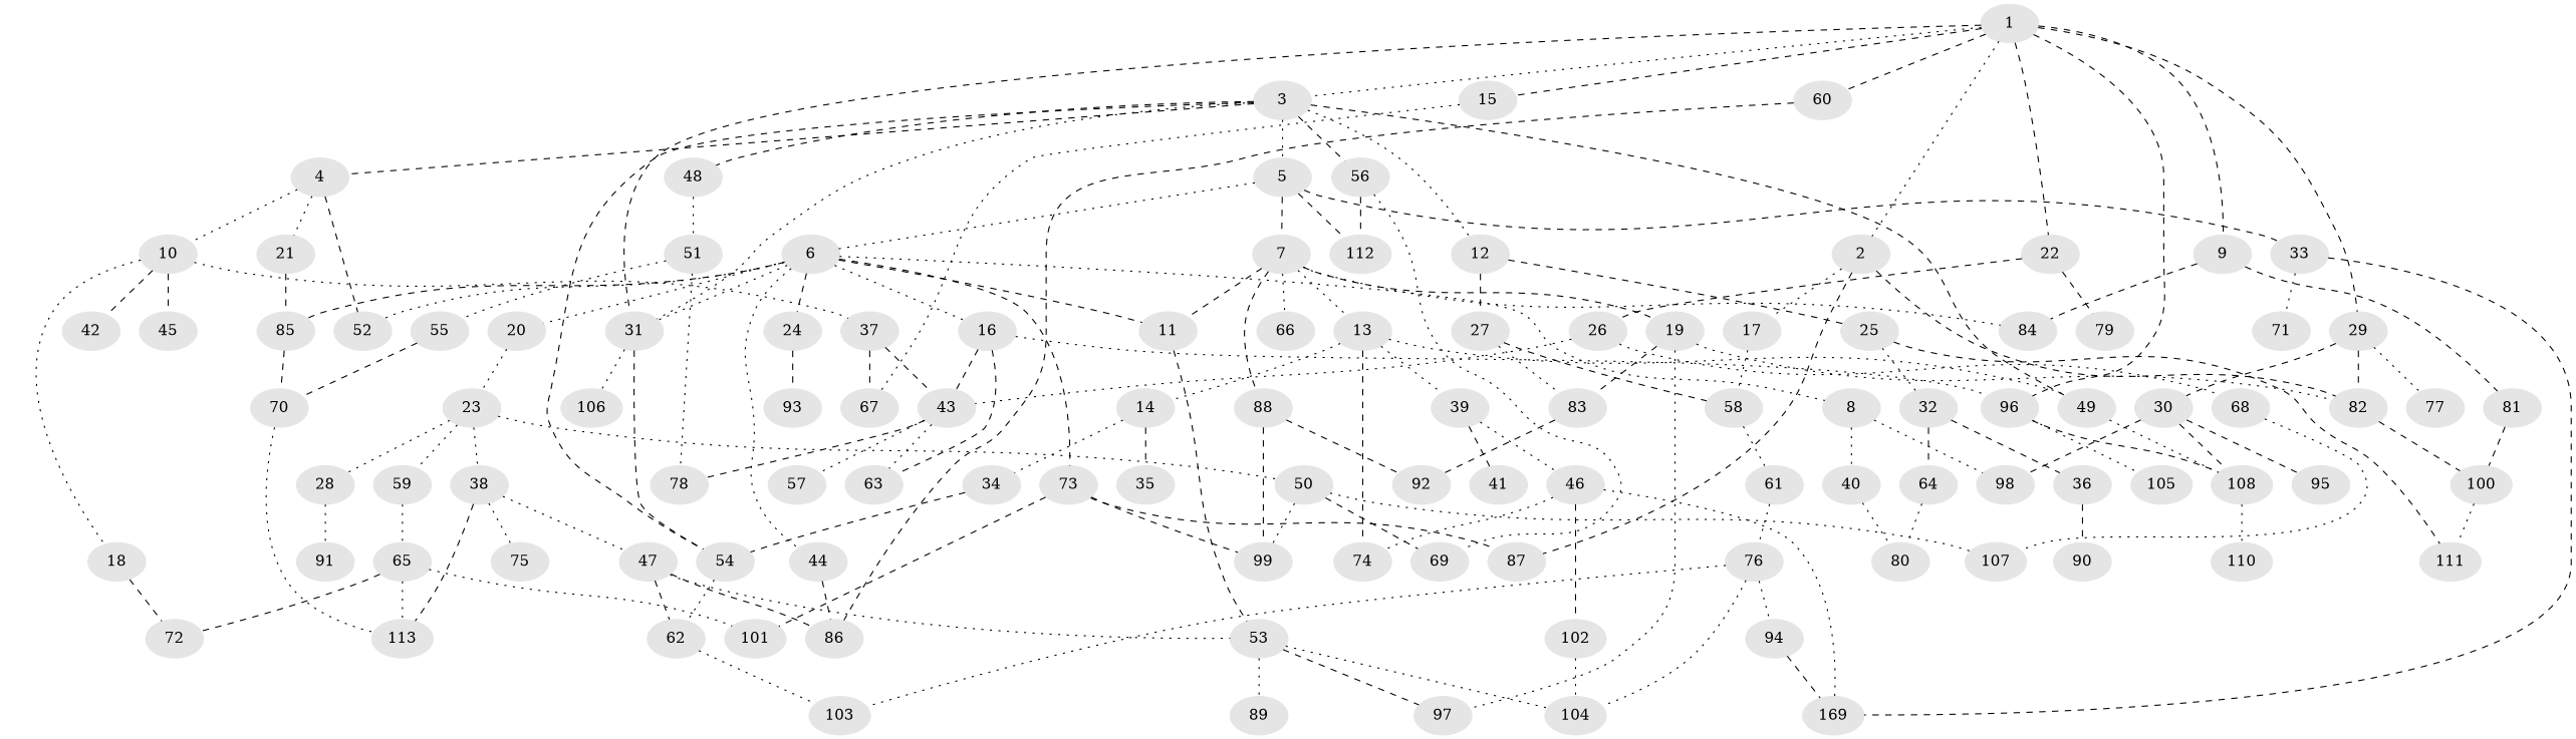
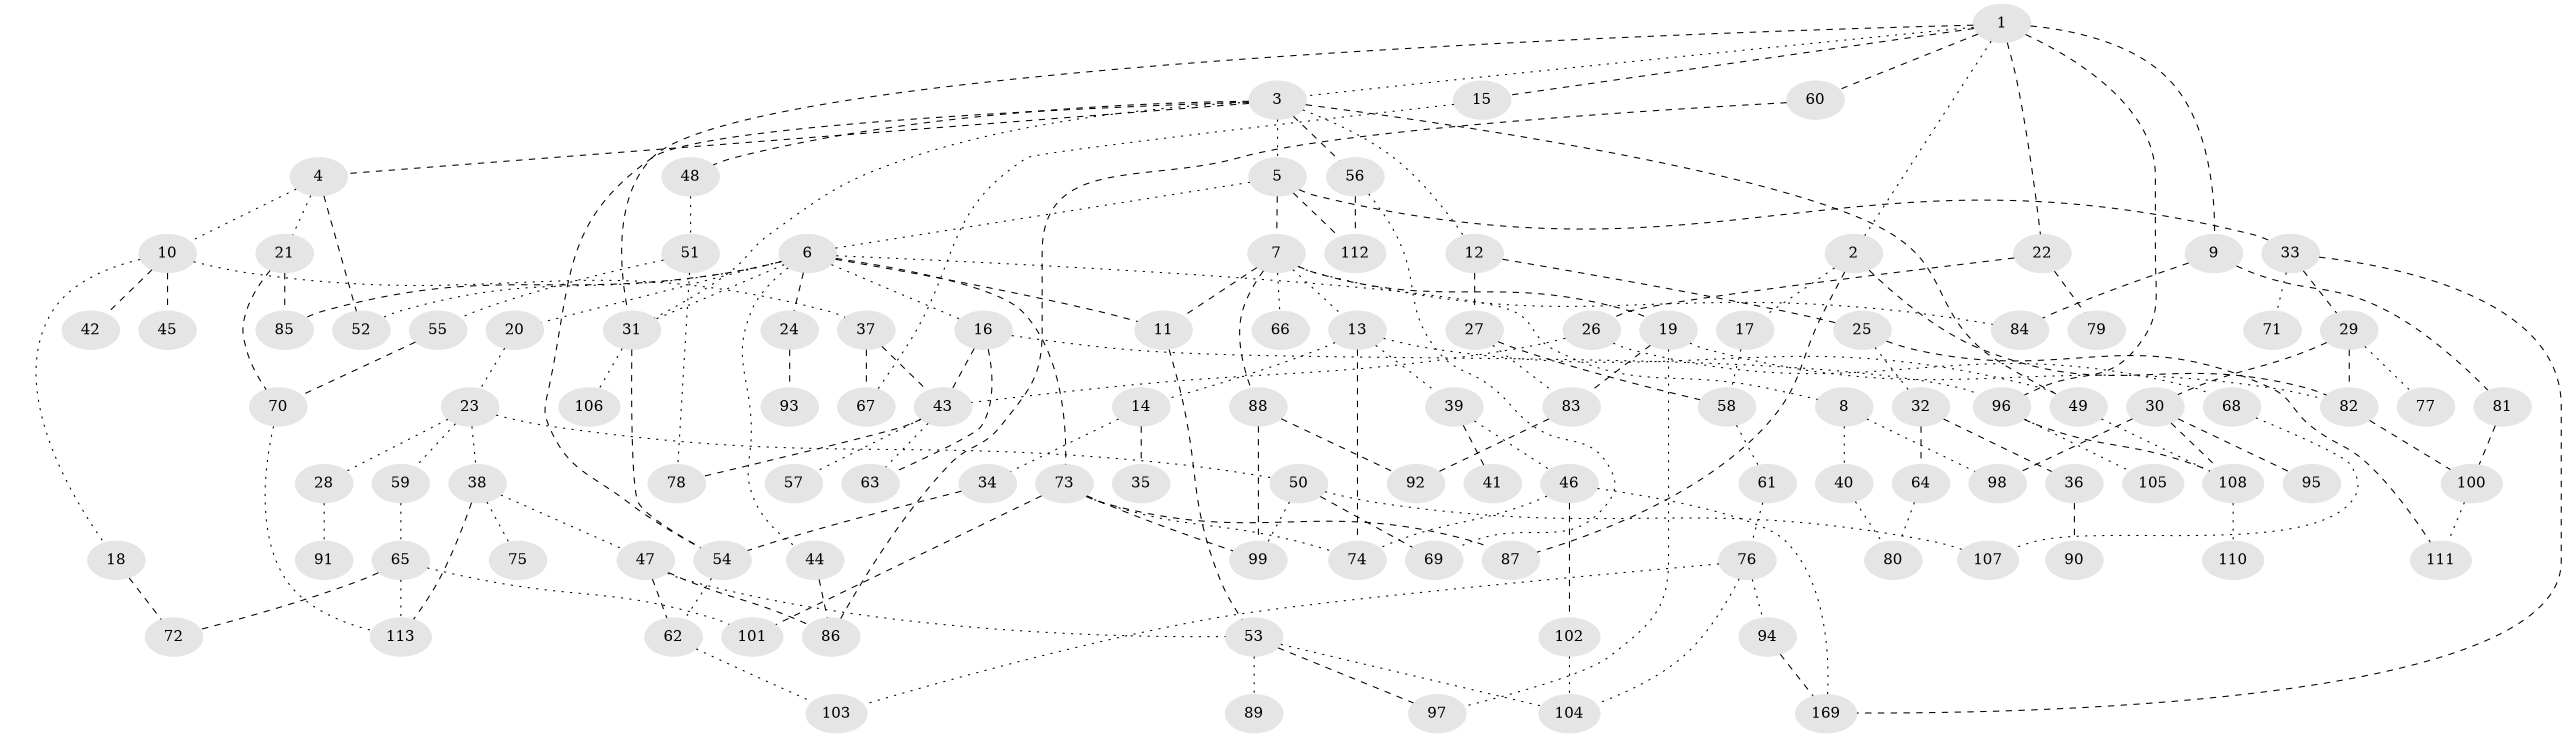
  graph {
    node [color=gray90 style=filled]
    edge [style=dashed]
    1
    2
    3
    9
    15
    22
    29
    31
    60
    96
    17
    82
    87
    4
    5
    12
    48
    49
    54
    56
    84
    81
    67
    26
    79
    30
    77
    106
    86
    108
    105
    58
    100
    10
    21
    52
    6
    7
    33
    112
    25
    27
    51
    62
    69
    18
    37
    42
    45
    85
    70
    8
    11
    16
    20
    24
    44
    73
    13
    19
    66
    88
    71
    n64 [label=169]
    40
    98
    53
    43
    63
    23
    93
    74
    99
    101
    14
    39
    83
    97
    92
    80
    72
    32
    36
    64
    89
    104
    111
    34
    35
    41
    46
    57
    78
    61
    28
    38
    50
    59
    113
    68
    91
    47
    75
    107
    65
    95
    110
    90
    102
    103
    55
    76
    94
    1 -- 2 [style=dotted]
    1 -- 3 [style=dotted]
    1 -- 9
    1 -- 15
    1 -- 22
-   1 -- 29
+   33 -- 29
    1 -- 31
    1 -- 60
    1 -- 96
    2 -- 17 [style=dotted]
    2 -- 82
    2 -- 87
    3 -- 31 [style=dotted]
    3 -- 4
    3 -- 5 [style=dotted]
    3 -- 12 [style=dotted]
    3 -- 48
    3 -- 49
    3 -- 54
    3 -- 56
    9 -- 84
    9 -- 81
    15 -- 67 [style=dotted]
    22 -- 26
    22 -- 79
    29 -- 82
    29 -- 30
    29 -- 77 [style=dotted]
    31 -- 54
    31 -- 106 [style=dotted]
    60 -- 86
    96 -- 108
    96 -- 105 [style=dotted]
    17 -- 58 [style=dotted]
    82 -- 100
    4 -- 10 [style=dotted]
    4 -- 21 [style=dotted]
    4 -- 52
    5 -- 6 [style=dotted]
    5 -- 7
    5 -- 33
    5 -- 112
    12 -- 25
    12 -- 27
    48 -- 51 [style=dotted]
    49 -- 108 [style=dotted]
    54 -- 62 [style=dotted]
    56 -- 112
    56 -- 69 [style=dotted]
    81 -- 100
    26 -- 43 [style=dotted]
    26 -- 68 [style=dotted]
    30 -- 108
    30 -- 98
    30 -- 95
    108 -- 110 [style=dotted]
    58 -- 61 [style=dotted]
    100 -- 111 [style=dotted]
    10 -- 18 [style=dotted]
    10 -- 37 [style=dotted]
    10 -- 42
    10 -- 45
    21 -- 85
-   85 -- 70
+   21 -- 70
    6 -- 31 [style=dotted]
    6 -- 52 [style=dotted]
    6 -- 85
    6 -- 8 [style=dotted]
    6 -- 11
    6 -- 16 [style=dotted]
    6 -- 20 [style=dotted]
    6 -- 24
    6 -- 44 [style=dotted]
    6 -- 73
    7 -- 84 [style=dotted]
    7 -- 11
    7 -- 13 [style=dotted]
    7 -- 19
    7 -- 66 [style=dotted]
    7 -- 88
    33 -- 71 [style=dotted]
    33 -- n64
    25 -- 32 [style=dotted]
    25 -- 111
    27 -- 58
    27 -- 83 [style=dotted]
    51 -- 78 [style=dotted]
    51 -- 55 [style=dotted]
    62 -- 103 [style=dotted]
    18 -- 72
    37 -- 67
    37 -- 43
    70 -- 113 [style=dotted]
    8 -- 40 [style=dotted]
    8 -- 98 [style=dotted]
    11 -- 53
    16 -- 96 [style=dotted]
    16 -- 43
    16 -- 63
    20 -- 23 [style=dotted]
    24 -- 93
    44 -- 86
    73 -- 87
+   73 -- 74 [style=dotted]
    73 -- 99
    73 -- 101
    13 -- 49 [style=dotted]
    13 -- 74
    13 -- 14 [style=dotted]
    13 -- 39 [style=dotted]
    19 -- 82 [style=dotted]
    19 -- 83
    19 -- 97 [style=dotted]
    88 -- 99
    88 -- 92
    40 -- 80 [style=dotted]
    53 -- 97
    53 -- 89 [style=dotted]
    53 -- 104 [style=dotted]
    43 -- 63 [style=dotted]
    43 -- 57 [style=dotted]
    43 -- 78
    23 -- 28 [style=dotted]
    23 -- 38 [style=dotted]
    23 -- 50 [style=dotted]
    23 -- 59 [style=dotted]
    14 -- 34 [style=dotted]
    14 -- 35
    39 -- 41
    39 -- 46 [style=dotted]
    83 -- 92
    32 -- 36
    32 -- 64
    36 -- 90
    64 -- 80 [style=dotted]
    34 -- 54
    46 -- n64 [style=dotted]
    46 -- 74 [style=dotted]
    46 -- 102
    61 -- 76 [style=dotted]
    28 -- 91 [style=dotted]
    38 -- 113
    38 -- 47 [style=dotted]
    38 -- 75 [style=dotted]
    50 -- 69
    50 -- 99 [style=dotted]
    50 -- 107 [style=dotted]
    59 -- 65 [style=dotted]
    68 -- 107 [style=dotted]
    47 -- 86
    47 -- 62
    47 -- 53 [style=dotted]
    65 -- 101 [style=dotted]
    65 -- 72
    65 -- 113 [style=dotted]
    102 -- 104 [style=dotted]
    55 -- 70
    76 -- 104 [style=dotted]
    76 -- 103 [style=dotted]
    76 -- 94 [style=dotted]
    94 -- n64
  }
